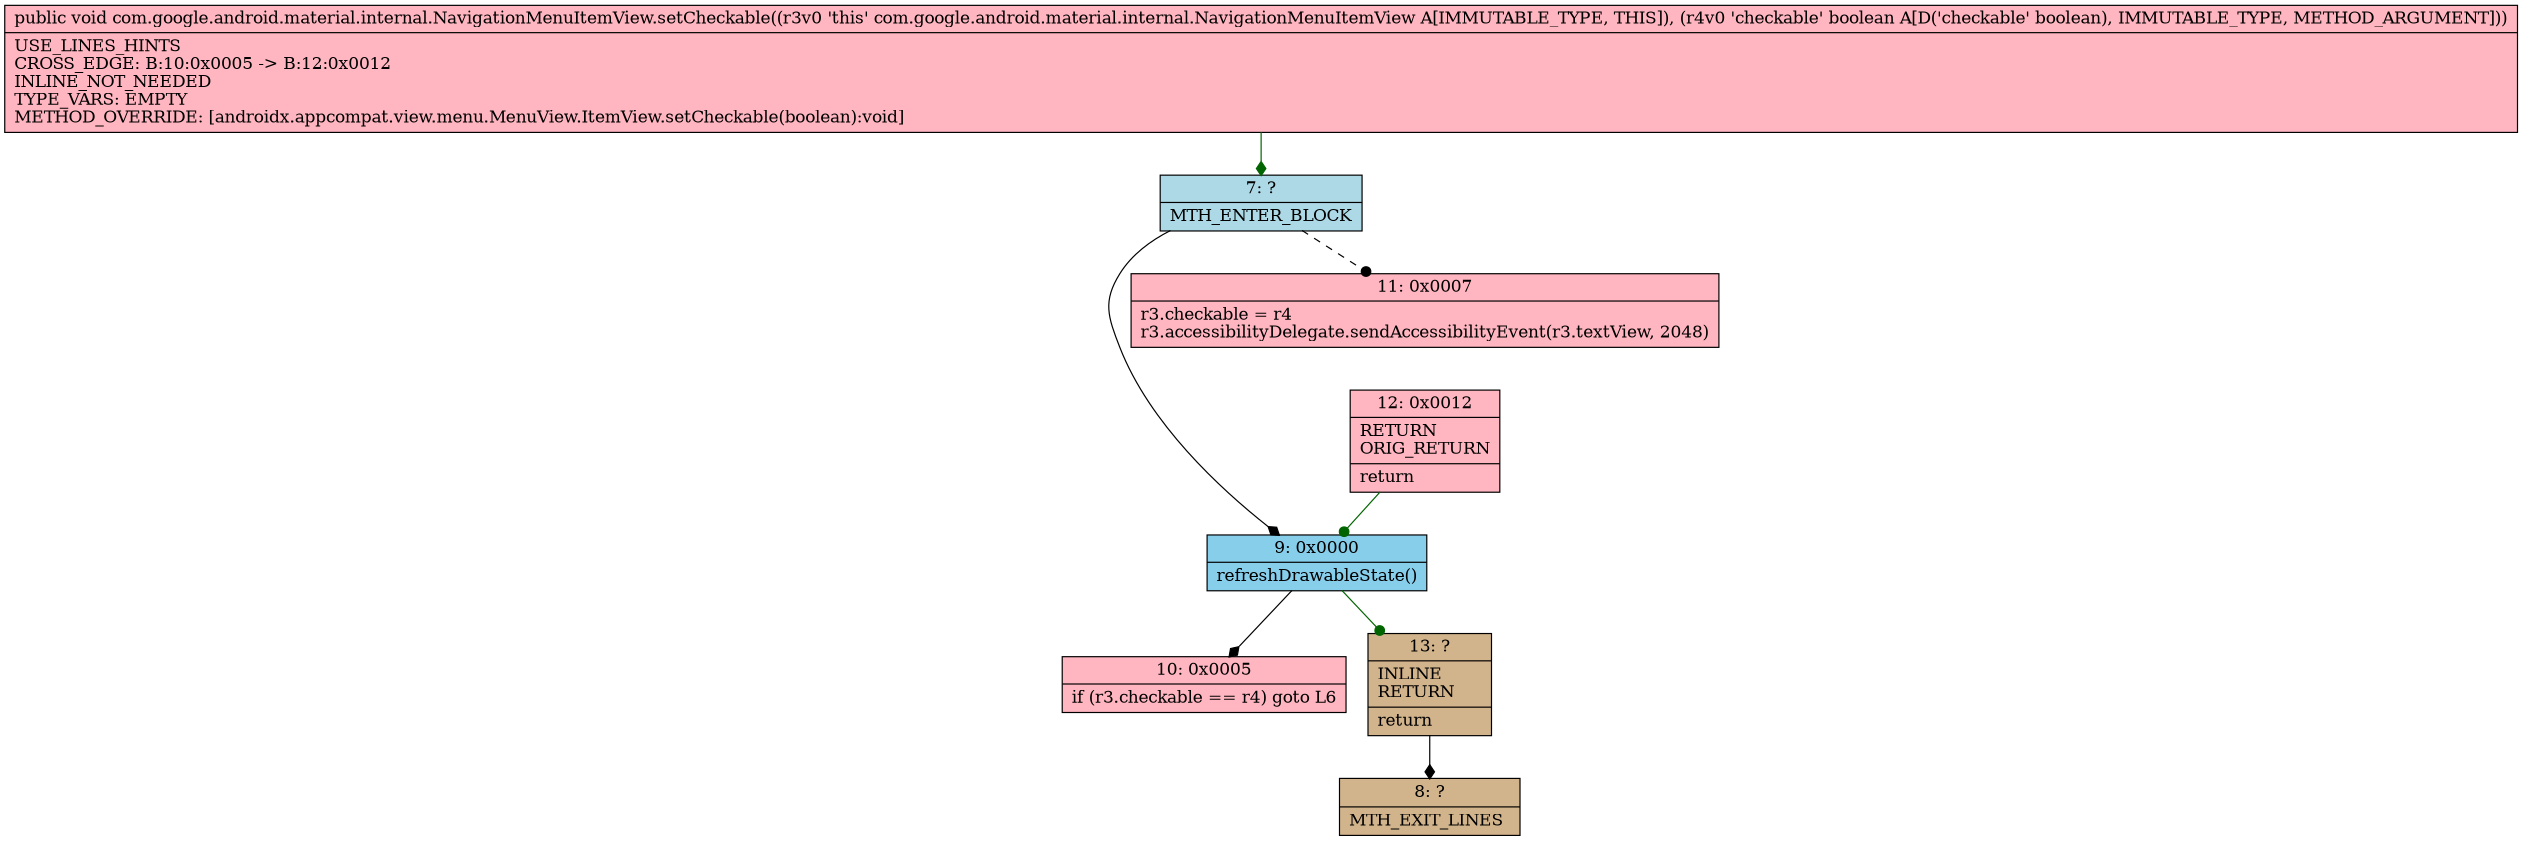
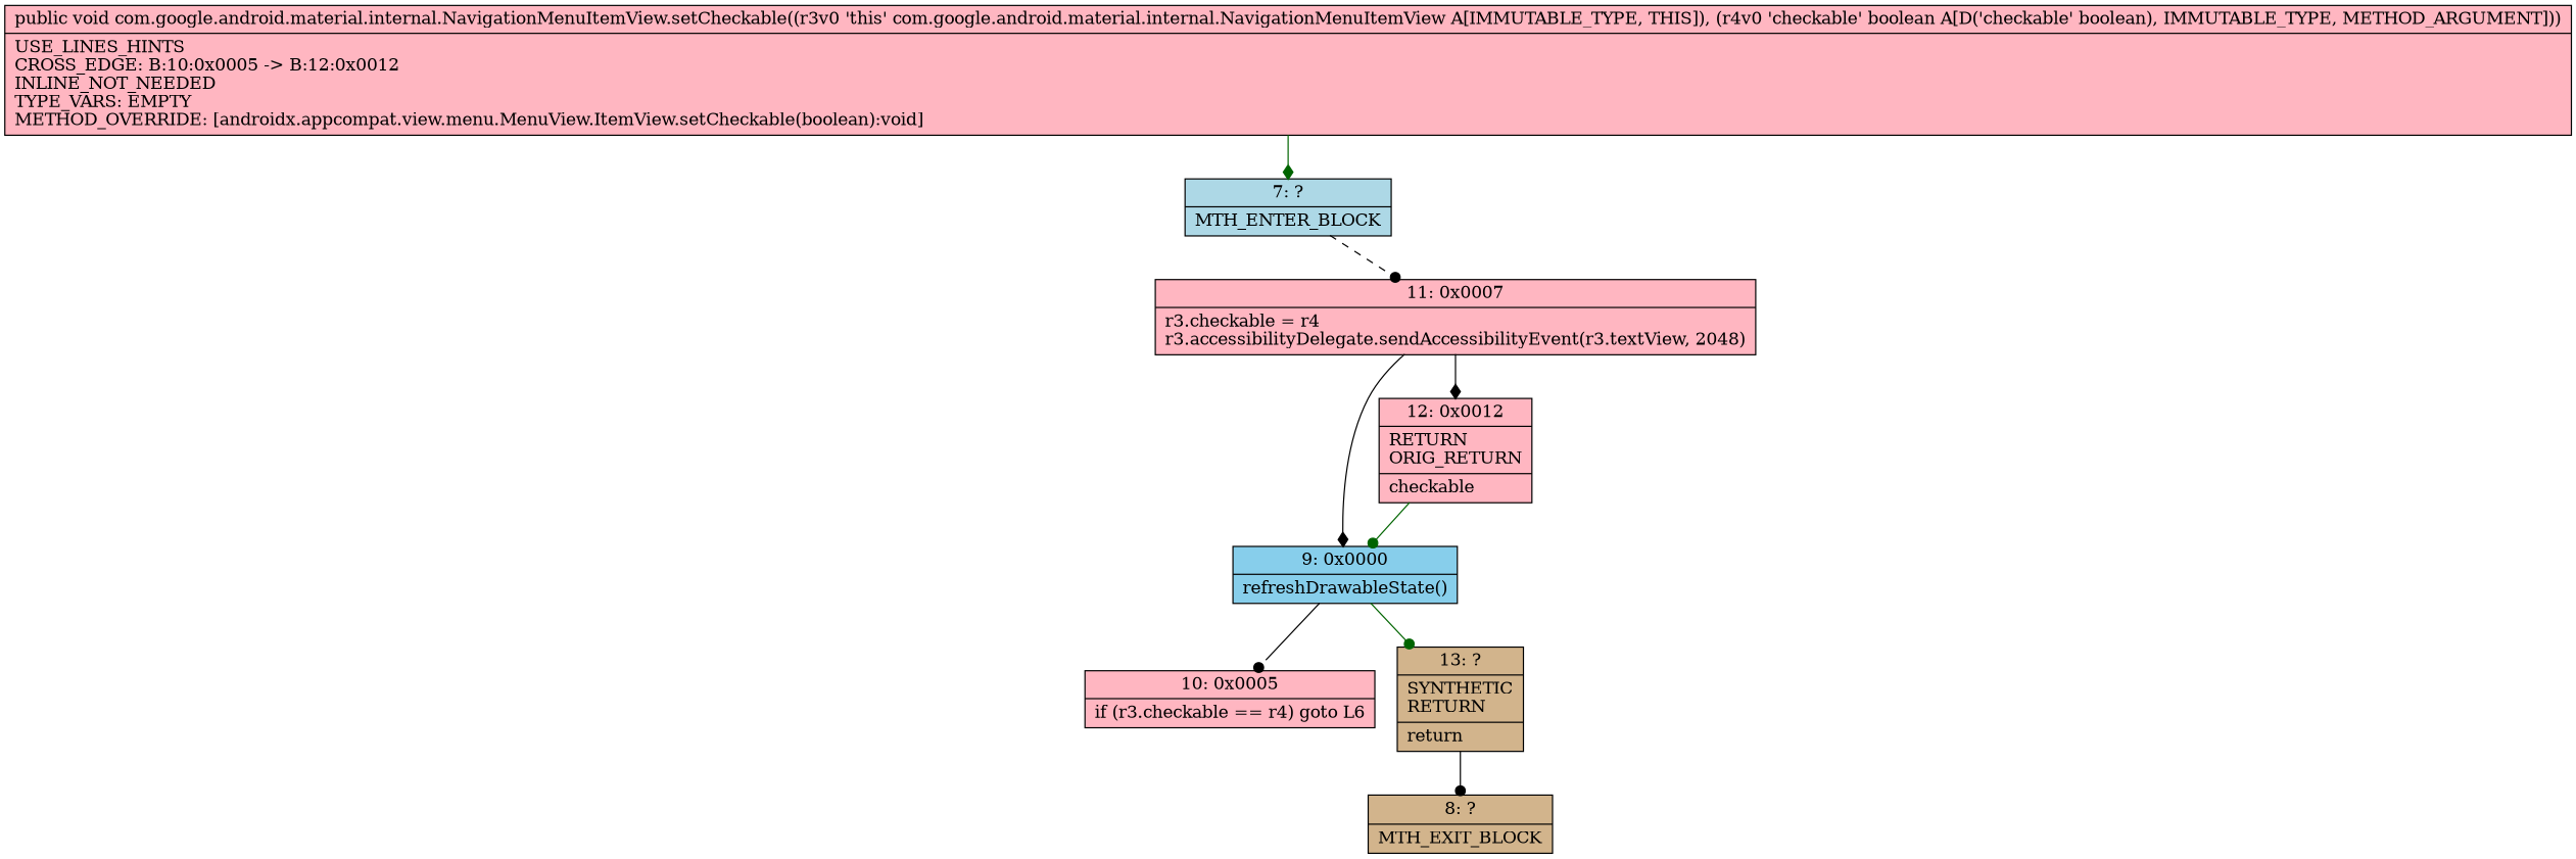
  digraph {
    node [fillcolor=lightpink shape=record style=filled]
    edge [arrowhead=diamond color=black]
    n1 [fillcolor=lightblue label="{7\:\ ?|MTH_ENTER_BLOCK\l}"]
    n2 [fillcolor=skyblue label="{9\:\ 0x0000|refreshDrawableState()\l}"]
    n3 [label="{11\:\ 0x0007|r3.checkable = r4\lr3.accessibilityDelegate.sendAccessibilityEvent(r3.textView, 2048)\l}"]
    n4 [label="{10\:\ 0x0005|if (r3.checkable == r4) goto L6\l}"]
-   n5 [fillcolor=tan label="{13\:\ ?|INLINE\lRETURN\l|return\l}"]
-   n6 [label="{12\:\ 0x0012|RETURN\lORIG_RETURN\l|return\l}"]
-   n7 [fillcolor=tan label="{8\:\ ?|MTH_EXIT_LINES\l}"]
+   n5 [fillcolor=tan label="{13\:\ ?|SYNTHETIC\lRETURN\l|return\l}"]
+   n6 [label="{12\:\ 0x0012|RETURN\lORIG_RETURN\l|checkable\l}"]
+   n7 [fillcolor=tan label="{8\:\ ?|MTH_EXIT_BLOCK\l}"]
    n8 [label="{public void com.google.android.material.internal.NavigationMenuItemView.setCheckable((r3v0 'this' com.google.android.material.internal.NavigationMenuItemView A[IMMUTABLE_TYPE, THIS]), (r4v0 'checkable' boolean A[D('checkable' boolean), IMMUTABLE_TYPE, METHOD_ARGUMENT]))  | USE_LINES_HINTS\lCROSS_EDGE: B:10:0x0005 \-\> B:12:0x0012\lINLINE_NOT_NEEDED\lTYPE_VARS: EMPTY\lMETHOD_OVERRIDE: [androidx.appcompat.view.menu.MenuView.ItemView.setCheckable(boolean):void]\l}"]
-   n1 -> n2
+   n3 -> n2
    n1 -> n3 [arrowhead=dot style=dashed]
-   n2 -> n4
+   n2 -> n4 [arrowhead=dot]
    n2 -> n5 [arrowhead=dot color=darkgreen]
-   n5 -> n7
+   n3 -> n6
+   n5 -> n7 [arrowhead=dot]
    n6 -> n2 [arrowhead=dot color=darkgreen]
    n8 -> n1 [color=darkgreen]
  }
